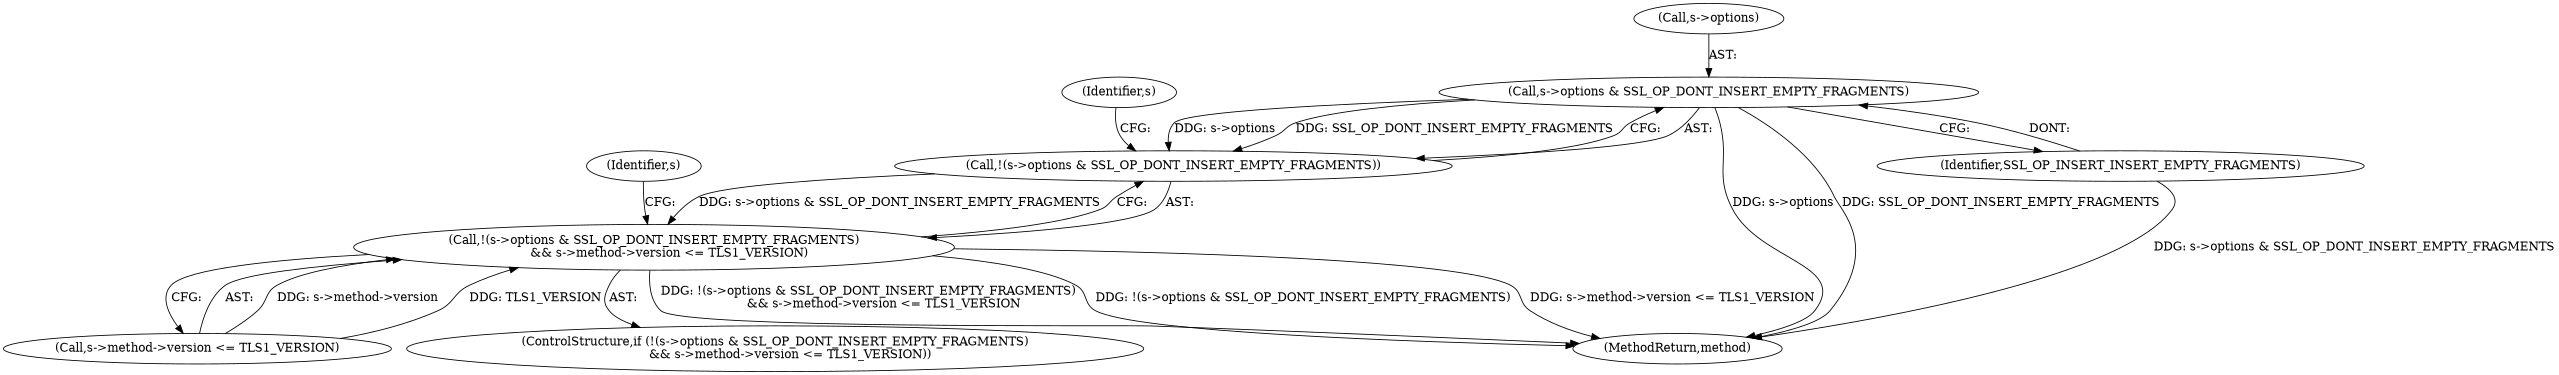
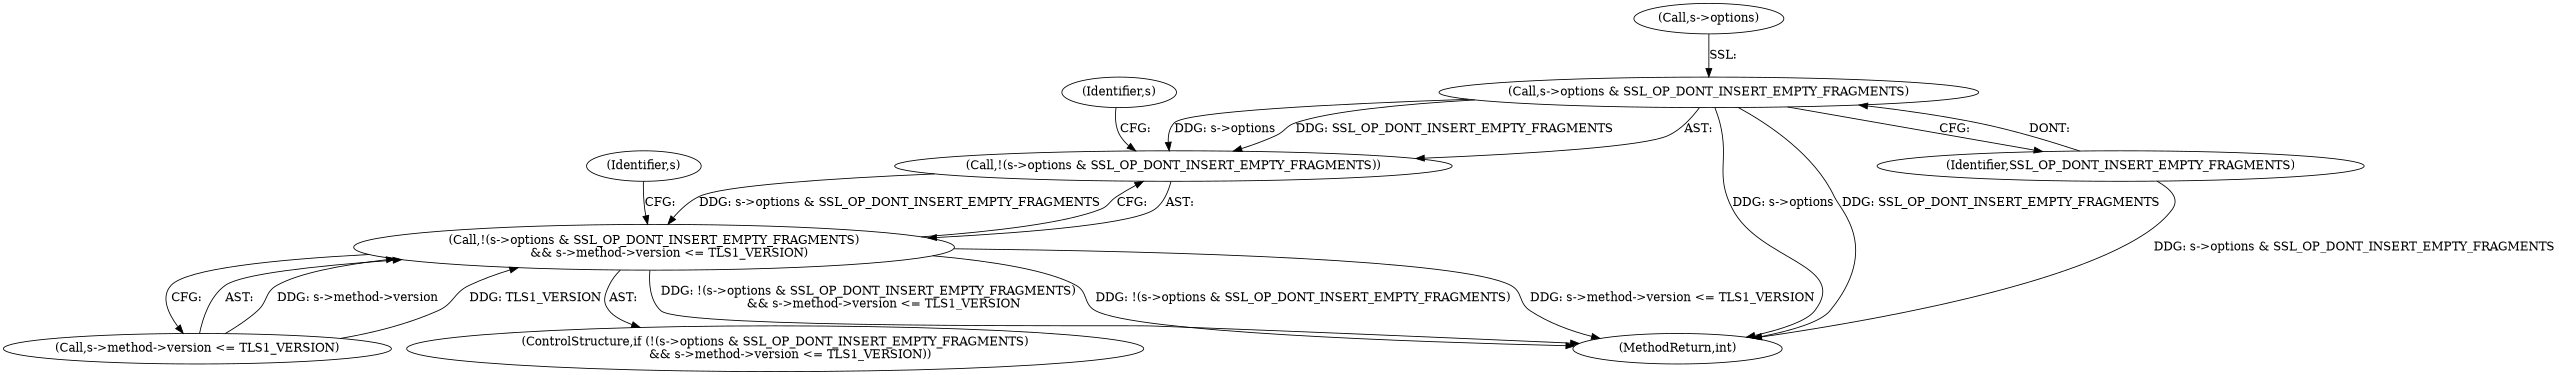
  digraph {
    n1 [label="(Call,s->options & SSL_OP_DONT_INSERT_EMPTY_FRAGMENTS)"]
    n2 [label="(Call,!(s->options & SSL_OP_DONT_INSERT_EMPTY_FRAGMENTS))"]
-   n3 [label="(MethodReturn,method)"]
-   n4 [label="(Identifier,SSL_OP_INSERT_INSERT_EMPTY_FRAGMENTS)"]
+   n3 [label="(MethodReturn,int)"]
+   n4 [label="(Identifier,SSL_OP_DONT_INSERT_EMPTY_FRAGMENTS)"]
    n5 [label="(Call,!(s->options & SSL_OP_DONT_INSERT_EMPTY_FRAGMENTS)\n        && s->method->version <= TLS1_VERSION)"]
    n6 [label="(Call,s->method->version <= TLS1_VERSION)"]
    n7 [label="(ControlStructure,if (!(s->options & SSL_OP_DONT_INSERT_EMPTY_FRAGMENTS)\n        && s->method->version <= TLS1_VERSION))"]
    n8 [label="(Identifier,s)"]
    n9 [label="(Identifier,s)"]
    n10 [label="(Call,s->options)"]
    n1 -> n2 [label="AST: "]
    n1 -> n2 [label="DDG: s->options"]
    n1 -> n2 [label="DDG: SSL_OP_DONT_INSERT_EMPTY_FRAGMENTS"]
    n1 -> n3 [label="DDG: s->options"]
    n1 -> n3 [label="DDG: SSL_OP_DONT_INSERT_EMPTY_FRAGMENTS"]
    n1 -> n4 [label="CFG: "]
-   n2 -> n1 [label="CFG: "]
    n2 -> n5 [label="AST: "]
    n2 -> n5 [label="DDG: s->options & SSL_OP_DONT_INSERT_EMPTY_FRAGMENTS"]
    n4 -> n1 [label="DONT: "]
    n4 -> n3 [label="DDG: s->options & SSL_OP_DONT_INSERT_EMPTY_FRAGMENTS"]
    n5 -> n2 [label="CFG: "]
    n5 -> n3 [label="DDG: !(s->options & SSL_OP_DONT_INSERT_EMPTY_FRAGMENTS)\n        && s->method->version <= TLS1_VERSION"]
    n5 -> n3 [label="DDG: !(s->options & SSL_OP_DONT_INSERT_EMPTY_FRAGMENTS)"]
    n5 -> n3 [label="DDG: s->method->version <= TLS1_VERSION"]
    n5 -> n6 [label="CFG: "]
    n5 -> n7 [label="AST: "]
    n6 -> n5 [label="AST: "]
    n6 -> n5 [label="DDG: s->method->version"]
    n6 -> n5 [label="DDG: TLS1_VERSION"]
    n8 -> n2 [label="CFG: "]
    n9 -> n5 [label="CFG: "]
-   n10 -> n1 [label="AST: "]
+   n10 -> n1 [label="SSL: "]
  }
